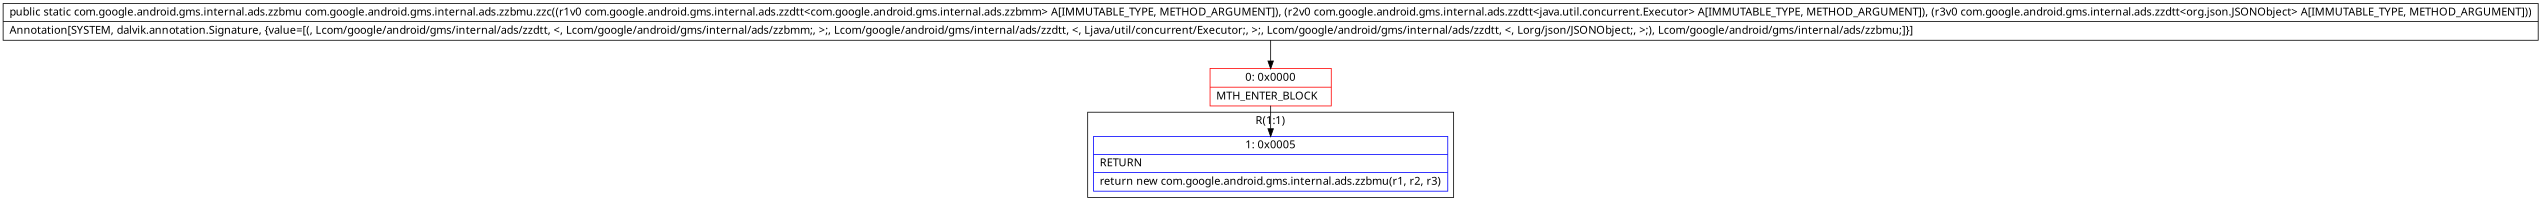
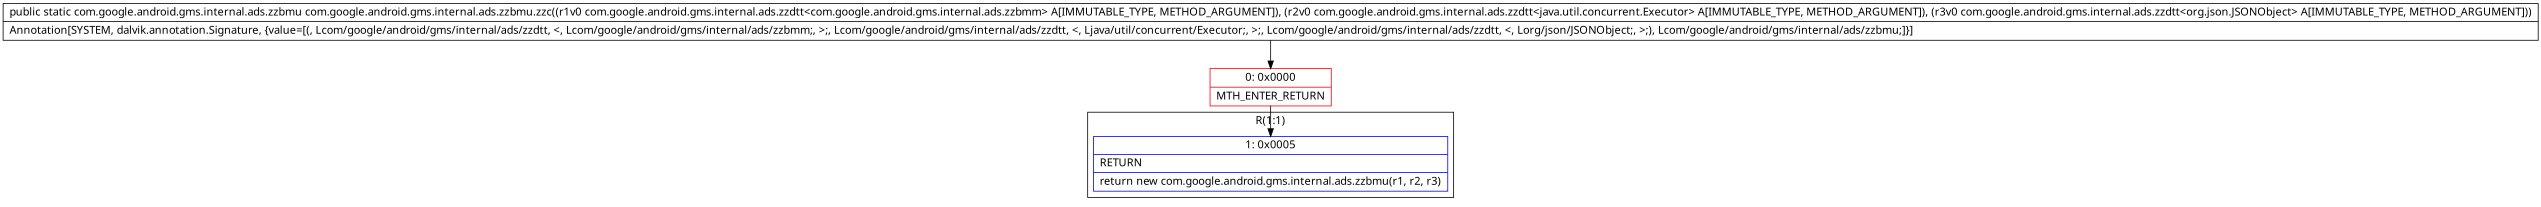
  digraph {
    fontname="Noto Sans"
    node [shape=record fontname="Noto Sans"]
    edge [fontname="Noto Sans"]
    n1 [color=blue label="{1\:\ 0x0005|RETURN\l|return new com.google.android.gms.internal.ads.zzbmu(r1, r2, r3)\l}"]
-   n2 [color=red label="{0\:\ 0x0000|MTH_ENTER_BLOCK\l}"]
+   n2 [color=red label="{0\:\ 0x0000|MTH_ENTER_RETURN\l}"]
    n3 [label="{public static com.google.android.gms.internal.ads.zzbmu com.google.android.gms.internal.ads.zzbmu.zzc((r1v0 com.google.android.gms.internal.ads.zzdtt\<com.google.android.gms.internal.ads.zzbmm\> A[IMMUTABLE_TYPE, METHOD_ARGUMENT]), (r2v0 com.google.android.gms.internal.ads.zzdtt\<java.util.concurrent.Executor\> A[IMMUTABLE_TYPE, METHOD_ARGUMENT]), (r3v0 com.google.android.gms.internal.ads.zzdtt\<org.json.JSONObject\> A[IMMUTABLE_TYPE, METHOD_ARGUMENT]))  | Annotation[SYSTEM, dalvik.annotation.Signature, \{value=[(, Lcom\/google\/android\/gms\/internal\/ads\/zzdtt, \<, Lcom\/google\/android\/gms\/internal\/ads\/zzbmm;, \>;, Lcom\/google\/android\/gms\/internal\/ads\/zzdtt, \<, Ljava\/util\/concurrent\/Executor;, \>;, Lcom\/google\/android\/gms\/internal\/ads\/zzdtt, \<, Lorg\/json\/JSONObject;, \>;), Lcom\/google\/android\/gms\/internal\/ads\/zzbmu;]\}]\l}"]
    subgraph cluster_1 {
      label="R(1:1)"
      n1
    }
    n2 -> n1
    n3 -> n2
  }
